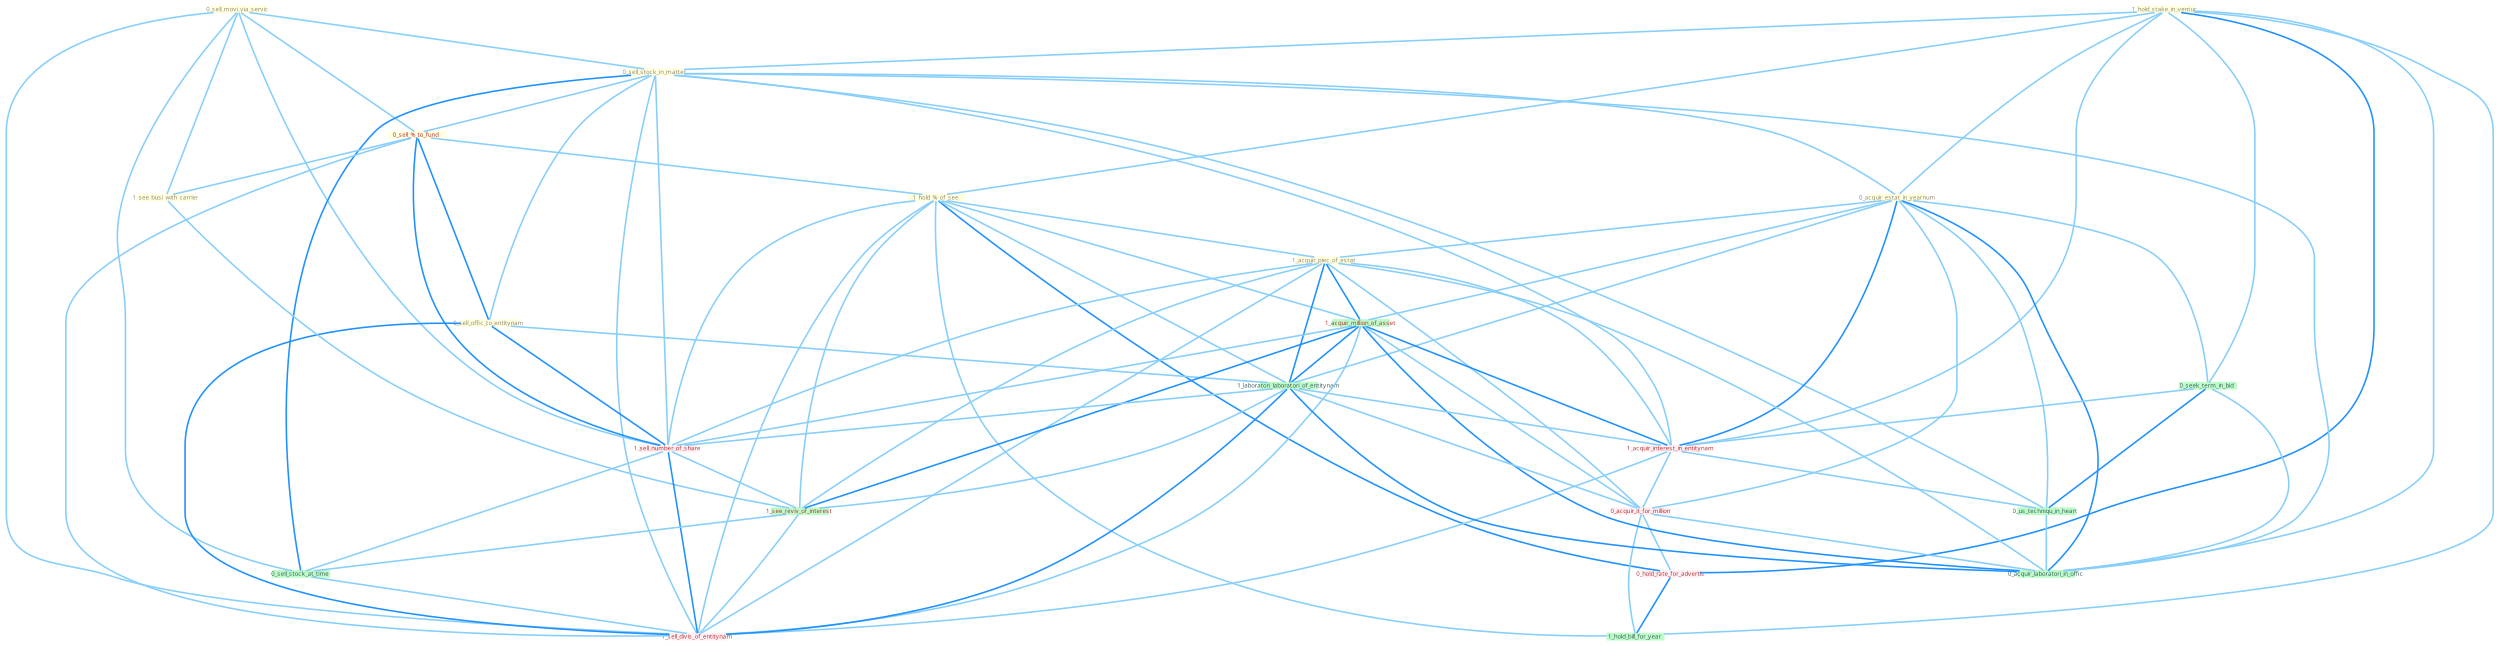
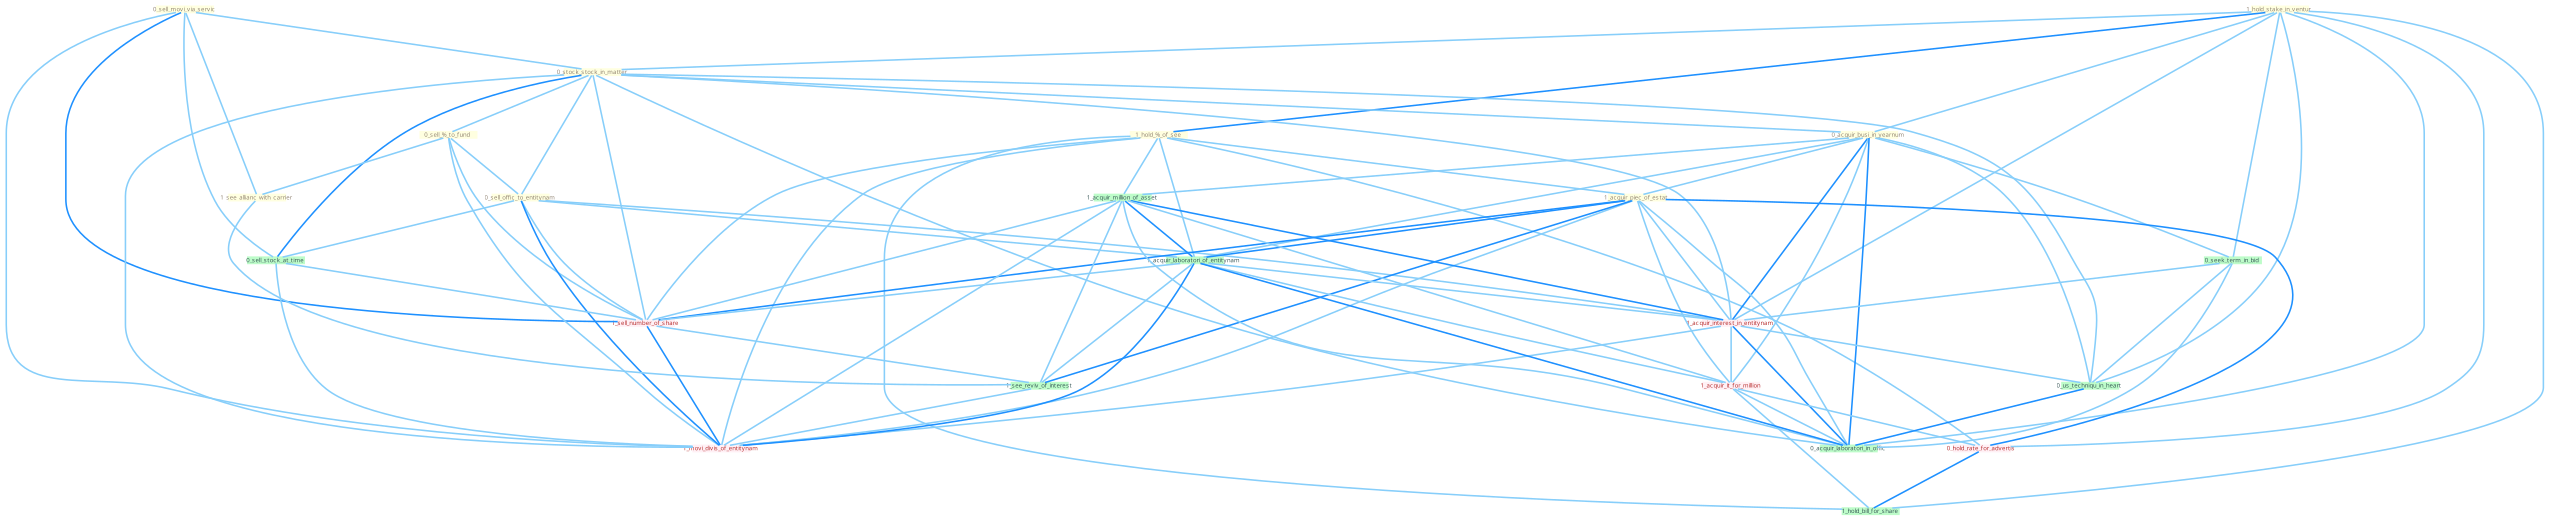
  graph {
    fontname="Open Sans"
    node [color="#ffffe0" fixedsize=true fontcolor="#8b7d6b" fontname="Open Sans" fontsize=4 shape=polygon style=filled]
    edge [color="#87cefa" fontname="Open Sans" w=1]
    "0_sell_movi_via_servic " [height=.06 width=.5]
    "1_hold_stake_in_ventur " [height=.06 width=.5]
-   "0_sell_stock_in_matter " [height=.06 width=.5]
-   "0_sell_%_to_fund " [fontcolor="#b22222" height=.06 width=.5]
+   "0_sell_stock_in_matter " [height=.06 width=.5 label="0_stock_stock_in_matter"]
+   "0_sell_%_to_fund " [height=.06 width=.5]
    n5 [height=.06 label="1_hold_%_of_see" width=.5]
    "0_sell_offic_to_entitynam " [height=.06 width=.5]
-   "0_acquir_busi_in_yearnum " [height=.06 width=.5 label="0_acquir_estat_in_yearnum"]
+   "0_acquir_busi_in_yearnum " [height=.06 width=.5]
    "1_acquir_piec_of_estat " [height=.06 width=.5]
-   "1_see_allianc_with_carrier " [height=.06 width=.5 label="1_see_busi_with_carrier"]
+   "1_see_allianc_with_carrier " [height=.06 width=.5]
    "1_acquir_interest_in_entitynam " [color="#fff0f5" fontcolor="#b22222" height=.06 width=.5]
-   "0_acquir_it_for_million " [color="#fff0f5" fontcolor="#b22222" height=.06 width=.5]
+   "0_acquir_it_for_million " [color="#fff0f5" fontcolor="#b22222" height=.06 width=.5 label="1_acquir_it_for_million"]
    "0_hold_rate_for_advertis " [color="#fff0f5" fontcolor="#b22222" height=.06 width=.5]
    "1_sell_number_of_share " [color="#fff0f5" fontcolor="#b22222" height=.06 width=.5]
-   "1_sell_divis_of_entitynam " [color="#fff0f5" fontcolor="#b22222" height=.06 width=.5]
+   "1_sell_divis_of_entitynam " [color="#fff0f5" fontcolor="#b22222" height=.06 width=.5 label="1_movi_divis_of_entitynam"]
    "0_sell_stock_at_time " [color="#BDFCC9" fontcolor="#2f4f4f" height=.06 width=.5]
    "0_seek_term_in_bid " [color="#BDFCC9" fontcolor="#2f4f4f" height=.06 width=.5]
    "0_us_techniqu_in_heart " [color="#BDFCC9" fontcolor="#2f4f4f" height=.06 width=.5]
    n18 [color="#BDFCC9" fontcolor="#2f4f4f" height=.06 label="0_acquir_laboratori_in_offic" width=.5]
-   "1_hold_bill_for_year " [color="#BDFCC9" fontcolor="#2f4f4f" height=.06 width=.5]
-   "1_acquir_million_of_asset " [color="#BDFCC9" fontcolor="#b22222" height=.06 width=.5]
-   "1_acquir_laboratori_of_entitynam " [color="#BDFCC9" fontcolor="#2f4f4f" height=.06 width=.5 label="1_laboratori_laboratori_of_entitynam"]
-   "1_see_reviv_of_interest " [color="#BDFCC9" fontcolor="#b22222" height=.06 width=.5]
+   "1_hold_bill_for_year " [color="#BDFCC9" fontcolor="#2f4f4f" height=.06 width=.5 label="1_hold_bill_for_share"]
+   "1_acquir_million_of_asset " [color="#BDFCC9" fontcolor="#2f4f4f" height=.06 width=.5]
+   "1_acquir_laboratori_of_entitynam " [color="#BDFCC9" fontcolor="#2f4f4f" height=.06 width=.5]
+   "1_see_reviv_of_interest " [color="#BDFCC9" fontcolor="#2f4f4f" height=.06 width=.5]
    subgraph sub_1 {
      "0_sell_movi_via_servic "
      "1_hold_stake_in_ventur "
      "0_sell_stock_in_matter "
      "0_sell_%_to_fund "
      n5
      "0_sell_offic_to_entitynam "
      "0_acquir_busi_in_yearnum "
      "1_acquir_piec_of_estat "
      "1_see_allianc_with_carrier "
    }
    subgraph sub_2 {
      "1_acquir_interest_in_entitynam "
      "0_acquir_it_for_million "
      "0_hold_rate_for_advertis "
      "1_sell_number_of_share "
      "1_sell_divis_of_entitynam "
    }
    "0_sell_movi_via_servic " -- "0_sell_stock_in_matter "
-   "0_sell_movi_via_servic " -- "0_sell_%_to_fund "
    "0_sell_movi_via_servic " -- "1_see_allianc_with_carrier "
-   "0_sell_movi_via_servic " -- "1_sell_number_of_share "
+   "0_sell_movi_via_servic " -- "1_sell_number_of_share " [color="#1e90ff"]
    "0_sell_movi_via_servic " -- "1_sell_divis_of_entitynam "
    "0_sell_movi_via_servic " -- "0_sell_stock_at_time "
    "1_hold_stake_in_ventur " -- "0_sell_stock_in_matter "
-   "1_hold_stake_in_ventur " -- n5
+   "1_hold_stake_in_ventur " -- n5 [color="#1e90ff"]
    "1_hold_stake_in_ventur " -- "0_acquir_busi_in_yearnum "
    "1_hold_stake_in_ventur " -- "1_acquir_interest_in_entitynam "
-   "1_hold_stake_in_ventur " -- "0_hold_rate_for_advertis " [color="#1e90ff"]
+   "1_hold_stake_in_ventur " -- "0_hold_rate_for_advertis "
    "1_hold_stake_in_ventur " -- "0_seek_term_in_bid "
+   "1_hold_stake_in_ventur " -- "0_us_techniqu_in_heart "
    "1_hold_stake_in_ventur " -- n18
    "1_hold_stake_in_ventur " -- "1_hold_bill_for_year "
    "0_sell_stock_in_matter " -- "0_sell_%_to_fund "
    "0_sell_stock_in_matter " -- "0_sell_offic_to_entitynam "
    "0_sell_stock_in_matter " -- "0_acquir_busi_in_yearnum "
    "0_sell_stock_in_matter " -- "1_acquir_interest_in_entitynam "
    "0_sell_stock_in_matter " -- "1_sell_number_of_share "
    "0_sell_stock_in_matter " -- "1_sell_divis_of_entitynam "
    "0_sell_stock_in_matter " -- "0_sell_stock_at_time " [color="#1e90ff" w=2]
    "0_sell_stock_in_matter " -- "0_us_techniqu_in_heart "
    "0_sell_stock_in_matter " -- n18
-   "0_sell_%_to_fund " -- n5
-   "0_sell_%_to_fund " -- "0_sell_offic_to_entitynam " [color="#1e90ff" w=2]
+   "0_sell_%_to_fund " -- "0_sell_offic_to_entitynam " [w=2]
    "0_sell_%_to_fund " -- "1_see_allianc_with_carrier "
-   "0_sell_%_to_fund " -- "1_sell_number_of_share " [color="#1e90ff"]
+   "0_sell_%_to_fund " -- "1_sell_number_of_share "
    "0_sell_%_to_fund " -- "1_sell_divis_of_entitynam "
    n5 -- "1_acquir_piec_of_estat "
-   n5 -- "0_hold_rate_for_advertis " [color="#1e90ff"]
+   n5 -- "0_hold_rate_for_advertis "
    n5 -- "1_sell_number_of_share "
    n5 -- "1_sell_divis_of_entitynam "
    n5 -- "1_hold_bill_for_year "
    n5 -- "1_acquir_million_of_asset "
    n5 -- "1_acquir_laboratori_of_entitynam "
-   n5 -- "1_see_reviv_of_interest "
-   "0_sell_offic_to_entitynam " -- "1_sell_number_of_share " [color="#1e90ff"]
+   "0_sell_offic_to_entitynam " -- "1_acquir_interest_in_entitynam "
+   "0_sell_offic_to_entitynam " -- "1_sell_number_of_share "
    "0_sell_offic_to_entitynam " -- "1_sell_divis_of_entitynam " [color="#1e90ff" w=2]
-   "1_see_reviv_of_interest " -- "0_sell_stock_at_time "
+   "0_sell_offic_to_entitynam " -- "0_sell_stock_at_time "
    "0_sell_offic_to_entitynam " -- "1_acquir_laboratori_of_entitynam "
    "0_acquir_busi_in_yearnum " -- "1_acquir_piec_of_estat "
    "0_acquir_busi_in_yearnum " -- "1_acquir_interest_in_entitynam " [color="#1e90ff" w=2]
    "0_acquir_busi_in_yearnum " -- "0_acquir_it_for_million "
    "0_acquir_busi_in_yearnum " -- "0_seek_term_in_bid "
    "0_acquir_busi_in_yearnum " -- "0_us_techniqu_in_heart "
    "0_acquir_busi_in_yearnum " -- n18 [color="#1e90ff" w=2]
    "0_acquir_busi_in_yearnum " -- "1_acquir_million_of_asset "
    "0_acquir_busi_in_yearnum " -- "1_acquir_laboratori_of_entitynam "
    "1_acquir_piec_of_estat " -- "1_acquir_interest_in_entitynam "
    "1_acquir_piec_of_estat " -- "0_acquir_it_for_million "
-   "1_acquir_piec_of_estat " -- "1_sell_number_of_share "
+   "1_acquir_piec_of_estat " -- "1_sell_number_of_share " [color="#1e90ff"]
    "1_acquir_piec_of_estat " -- "1_sell_divis_of_entitynam "
    "1_acquir_piec_of_estat " -- n18
-   "1_acquir_piec_of_estat " -- "1_acquir_million_of_asset " [color="#1e90ff" w=2]
+   "1_acquir_piec_of_estat " -- "0_hold_rate_for_advertis " [color="#1e90ff" w=2]
    "1_acquir_piec_of_estat " -- "1_acquir_laboratori_of_entitynam " [color="#1e90ff" w=2]
-   "1_acquir_piec_of_estat " -- "1_see_reviv_of_interest "
+   "1_acquir_piec_of_estat " -- "1_see_reviv_of_interest " [color="#1e90ff"]
    "1_see_allianc_with_carrier " -- "1_see_reviv_of_interest "
    "1_acquir_interest_in_entitynam " -- "0_acquir_it_for_million "
    "1_acquir_interest_in_entitynam " -- "1_sell_divis_of_entitynam "
    "1_acquir_interest_in_entitynam " -- "0_us_techniqu_in_heart "
+   "1_acquir_interest_in_entitynam " -- n18 [color="#1e90ff" w=2]
    "0_acquir_it_for_million " -- "0_hold_rate_for_advertis "
    "0_acquir_it_for_million " -- n18
    "0_acquir_it_for_million " -- "1_hold_bill_for_year "
    "0_hold_rate_for_advertis " -- "1_hold_bill_for_year " [color="#1e90ff" w=2]
    "1_sell_number_of_share " -- "1_sell_divis_of_entitynam " [color="#1e90ff" w=2]
    "1_sell_number_of_share " -- "1_see_reviv_of_interest "
    "0_sell_stock_at_time " -- "1_sell_number_of_share "
    "0_sell_stock_at_time " -- "1_sell_divis_of_entitynam "
    "0_seek_term_in_bid " -- "1_acquir_interest_in_entitynam "
-   "0_seek_term_in_bid " -- "0_us_techniqu_in_heart " [color="#1e90ff"]
+   "0_seek_term_in_bid " -- "0_us_techniqu_in_heart "
    "0_seek_term_in_bid " -- n18
-   "0_us_techniqu_in_heart " -- n18
+   "0_us_techniqu_in_heart " -- n18 [color="#1e90ff"]
    "1_acquir_million_of_asset " -- "1_acquir_interest_in_entitynam " [color="#1e90ff"]
    "1_acquir_million_of_asset " -- "0_acquir_it_for_million "
    "1_acquir_million_of_asset " -- "1_sell_number_of_share "
    "1_acquir_million_of_asset " -- "1_sell_divis_of_entitynam "
-   "1_acquir_million_of_asset " -- n18 [color="#1e90ff"]
+   "1_acquir_million_of_asset " -- n18
    "1_acquir_million_of_asset " -- "1_acquir_laboratori_of_entitynam " [color="#1e90ff" w=2]
-   "1_acquir_million_of_asset " -- "1_see_reviv_of_interest " [color="#1e90ff"]
+   "1_acquir_million_of_asset " -- "1_see_reviv_of_interest "
    "1_acquir_laboratori_of_entitynam " -- "1_acquir_interest_in_entitynam " [w=2]
    "1_acquir_laboratori_of_entitynam " -- "0_acquir_it_for_million "
    "1_acquir_laboratori_of_entitynam " -- "1_sell_number_of_share "
    "1_acquir_laboratori_of_entitynam " -- "1_sell_divis_of_entitynam " [color="#1e90ff" w=2]
    "1_acquir_laboratori_of_entitynam " -- n18 [color="#1e90ff" w=2]
    "1_acquir_laboratori_of_entitynam " -- "1_see_reviv_of_interest "
    "1_see_reviv_of_interest " -- "1_sell_divis_of_entitynam "
  }
